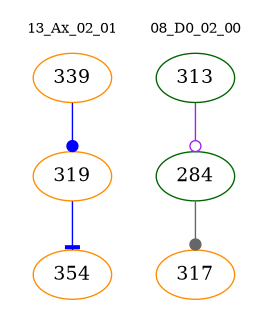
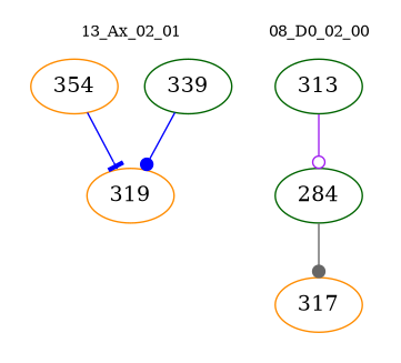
  digraph {
    node [color=darkgreen]
    edge [arrowhead=dot color=blue]
-   n1 [color=darkorange label=339]
+   n1 [label=339]
    n2 [color=darkorange label=319]
    n3 [color=darkorange label=354]
    n4 [label=313]
    n5 [label=284]
    n6 [color=darkorange label=317]
    subgraph cluster_1 {
      color=white
      fontsize=10
      label="13_Ax_02_01"
      n1
      n2
      n3
    }
    subgraph cluster_2 {
      color=white
      fontsize=10
      label="08_D0_02_00"
      n4
      n5
      n6
    }
    n1 -> n2
-   n2 -> n3 [arrowhead=tee]
+   n3 -> n2 [arrowhead=tee]
    n4 -> n5 [arrowhead=odot color=purple]
    n5 -> n6 [color=gray40]
  }
